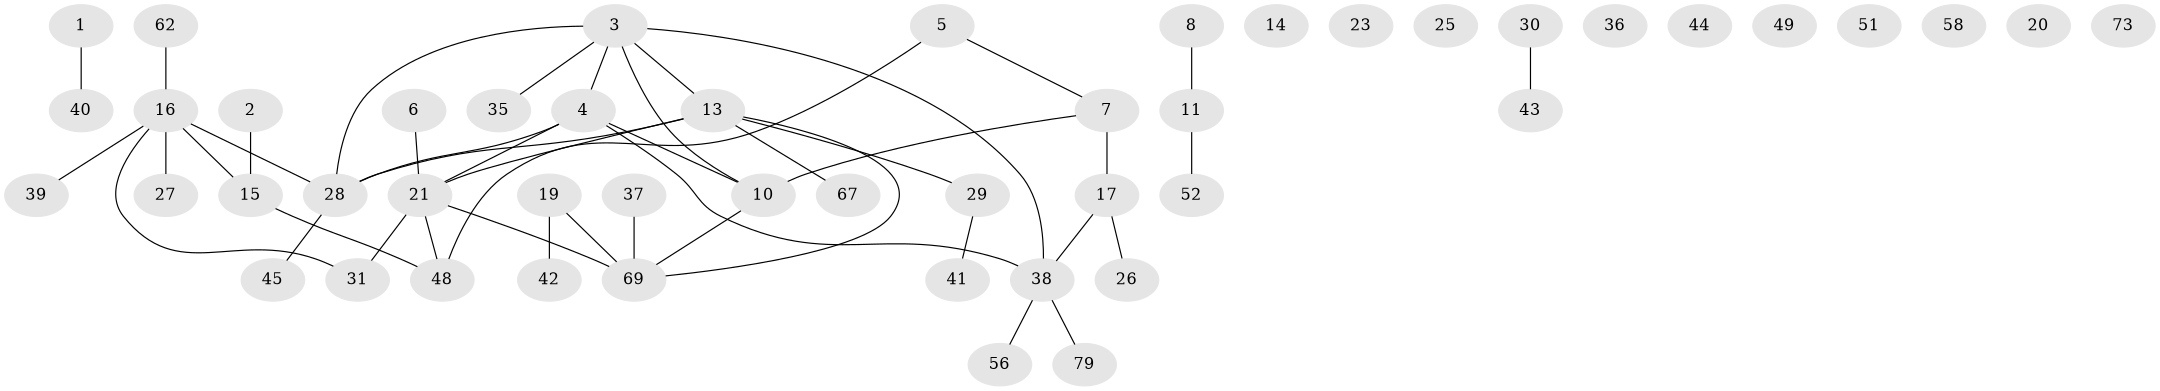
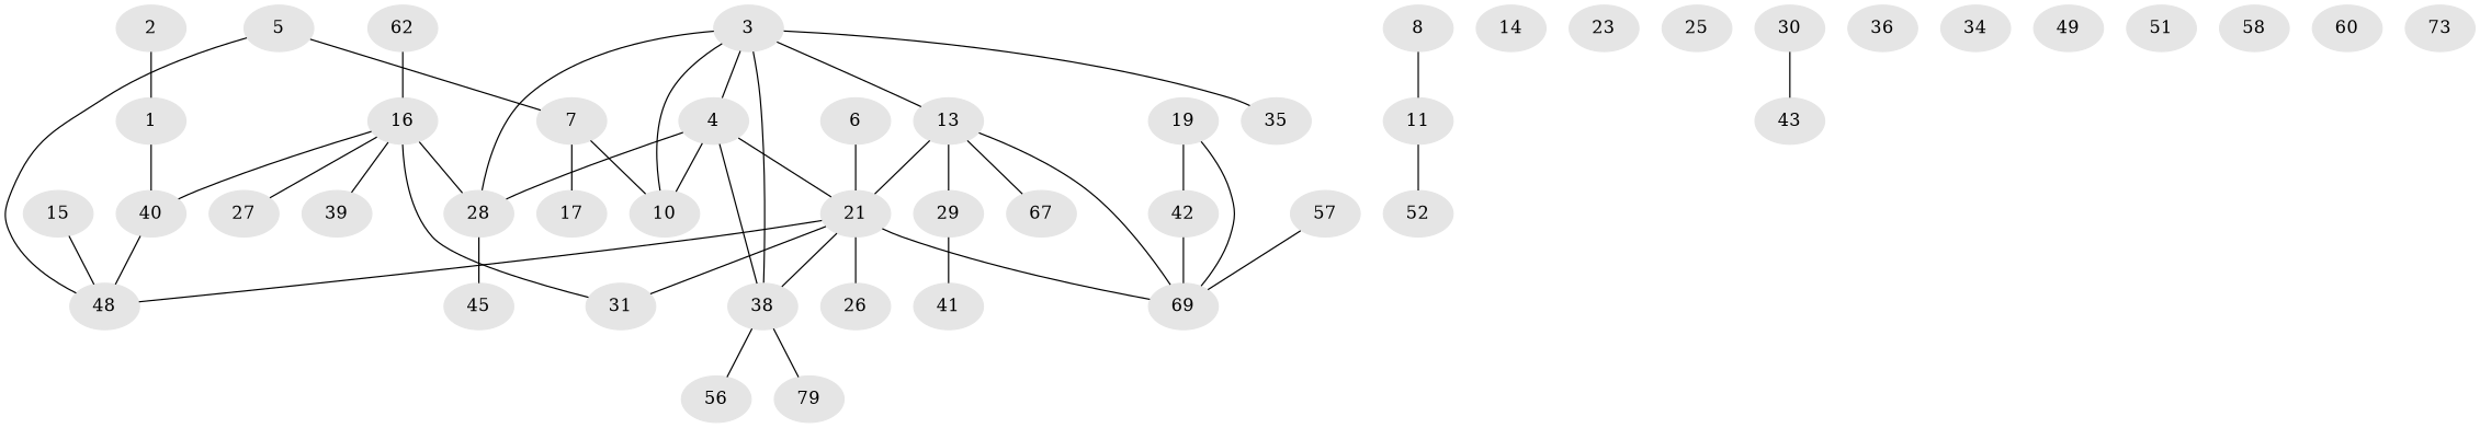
  graph {
    node [color=gray90 style=filled]
    1
    40
    48 [super="+72"]
    2
    15
    3 [super="+66+68+33"]
    4 [super="+75+69+24+53"]
    10 [super="+20"]
    13 [super="+22"]
    28 [super="+55+32+50"]
    35
    38
    21 [super="+71"]
    n14 [label=69 super="+64"]
    29
    67 [super="+80"]
    45
    56
    79
    31
    26
    5 [super="+47"]
    7 [super="+54+9"]
    17
    6
    8
    11
    52
    n29 [label=62 super="+46"]
    16 [super="+62+57+81"]
    27
    39
    41
    14 [super="+18"]
    19
    42
    23
    25
    30 [super="+65"]
    43
    36
-   37
-   44
+   37 [label=57]
+   44 [label=34]
    49
    51
    58
-   60 [label=20]
+   60
    73
    1 -- 40
-   2 -- 15
+   40 -- 48
+   2 -- 1
    15 -- 48
    3 -- 4
    3 -- 10
    3 -- 13
    3 -- 28
    3 -- 35
    3 -- 38
    4 -- 10
    4 -- 28
    4 -- 38
    4 -- 21
-   10 -- n14
-   13 -- 28
+   42 -- n14
    13 -- 21
    13 -- n14
    13 -- 29
    13 -- 67
    28 -- 45
    38 -- 56
    38 -- 79
    21 -- 48
-   17 -- 38
+   21 -- 38
    21 -- n14
    21 -- 31
-   17 -- 26
+   21 -- 26
    29 -- 41
    5 -- 48
    5 -- 7
    7 -- 10 [weight=2]
    7 -- 17
    6 -- 21
    8 -- 11
    11 -- 52
    n29 -- 16
-   16 -- 15
+   16 -- 40
    16 -- 28 [weight=2]
    16 -- 31
    16 -- 27
    16 -- 39
    19 -- n14
    19 -- 42
    30 -- 43
    37 -- n14
  }
